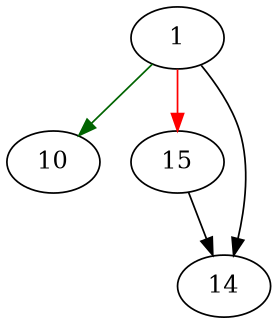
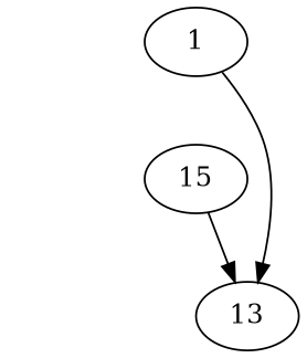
  strict digraph {
    fontname="DejaVu Serif"
    node [fontname="DejaVu Serif"]
    edge [fontname="DejaVu Serif"]
    1 [entry=true]
-   10
    n3 [label=15]
-   14
-   1 -> 10 [color=darkgreen cond=true]
-   1 -> n3 [color=red cond=false]
+   14 [label=13]
    1 -> 14
    n3 -> 14
  }
